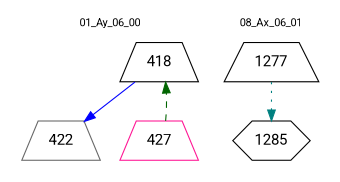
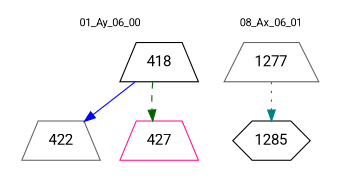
  digraph {
    fontname=Roboto
    node [color=black fontname=Roboto shape=trapezium]
    edge [fontname=Roboto]
    n1 [label=418]
    n2 [color=gray40 label=422]
    n3 [color=deeppink label=427]
-   n4 [label=1277]
+   n4 [color=gray40 label=1277]
    n5 [label=1285 shape=hexagon]
    subgraph cluster_1 {
      color=white
      fontsize=10
      label="01_Ay_06_00"
      n1
      n2
      n3
    }
    subgraph cluster_2 {
      color=white
      fontsize=10
      label="08_Ax_06_01"
      n4
      n5
    }
    n1 -> n2 [color=blue style=solid]
-   n3 -> n1 [color=darkgreen style=dashed]
+   n1 -> n3 [color=darkgreen style=dashed]
    n4 -> n5 [color=teal style=dotted]
  }
